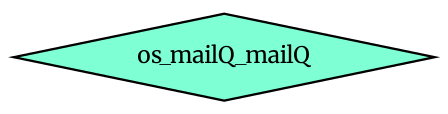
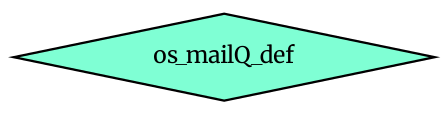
  digraph {
    rankdir=LR
    fontname=Merriweather
-   n1 [color=black fillcolor=aquamarine fontname=Merriweather fontsize=10 height=0.2 label=os_mailQ_mailQ shape=diamond style=filled width=0.4]
+   n1 [color=black fillcolor=aquamarine fontname=Merriweather fontsize=10 height=0.2 label=os_mailQ_def shape=diamond style=filled width=0.4]
  }
